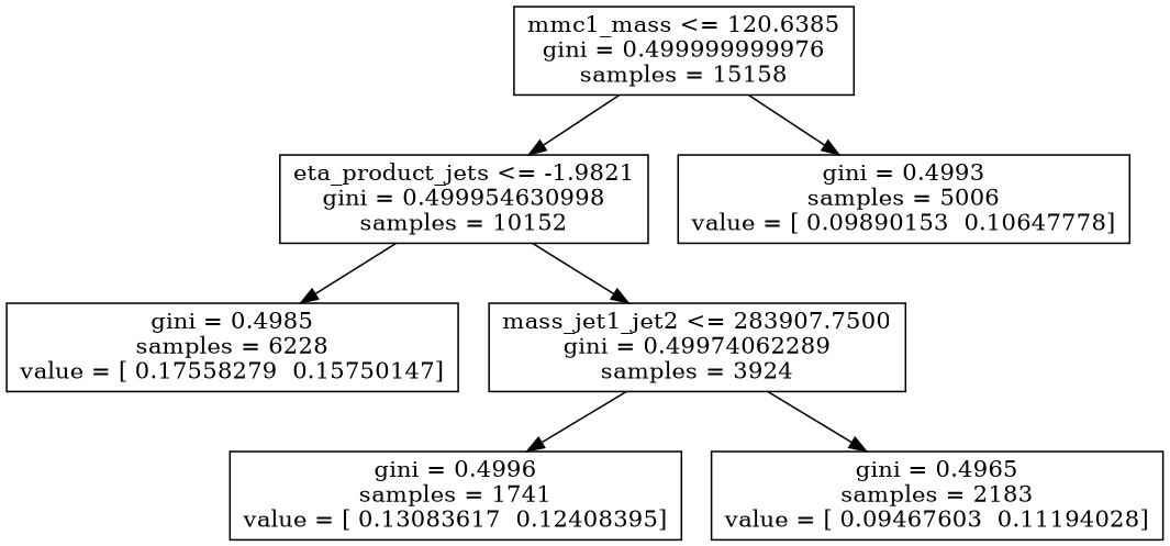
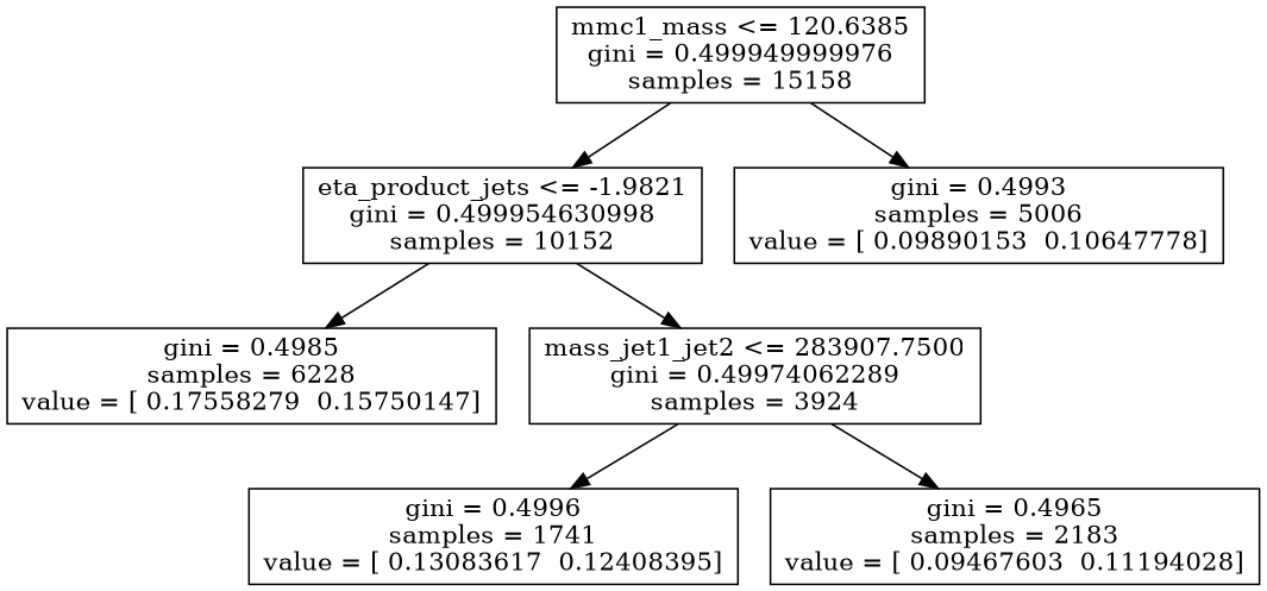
  digraph {
    node [shape=box]
-   n1 [label="mmc1_mass <= 120.6385\ngini = 0.499999999976\nsamples = 15158"]
+   n1 [label="mmc1_mass <= 120.6385\ngini = 0.499949999976\nsamples = 15158"]
    n2 [label="eta_product_jets <= -1.9821\ngini = 0.499954630998\nsamples = 10152"]
    n3 [label="gini = 0.4993\nsamples = 5006\nvalue = [ 0.09890153  0.10647778]"]
    n4 [label="gini = 0.4985\nsamples = 6228\nvalue = [ 0.17558279  0.15750147]"]
    n5 [label="mass_jet1_jet2 <= 283907.7500\ngini = 0.49974062289\nsamples = 3924"]
    n6 [label="gini = 0.4996\nsamples = 1741\nvalue = [ 0.13083617  0.12408395]"]
    n7 [label="gini = 0.4965\nsamples = 2183\nvalue = [ 0.09467603  0.11194028]"]
    n1 -> n2
    n1 -> n3
    n2 -> n4
    n2 -> n5
    n5 -> n6
    n5 -> n7
  }
